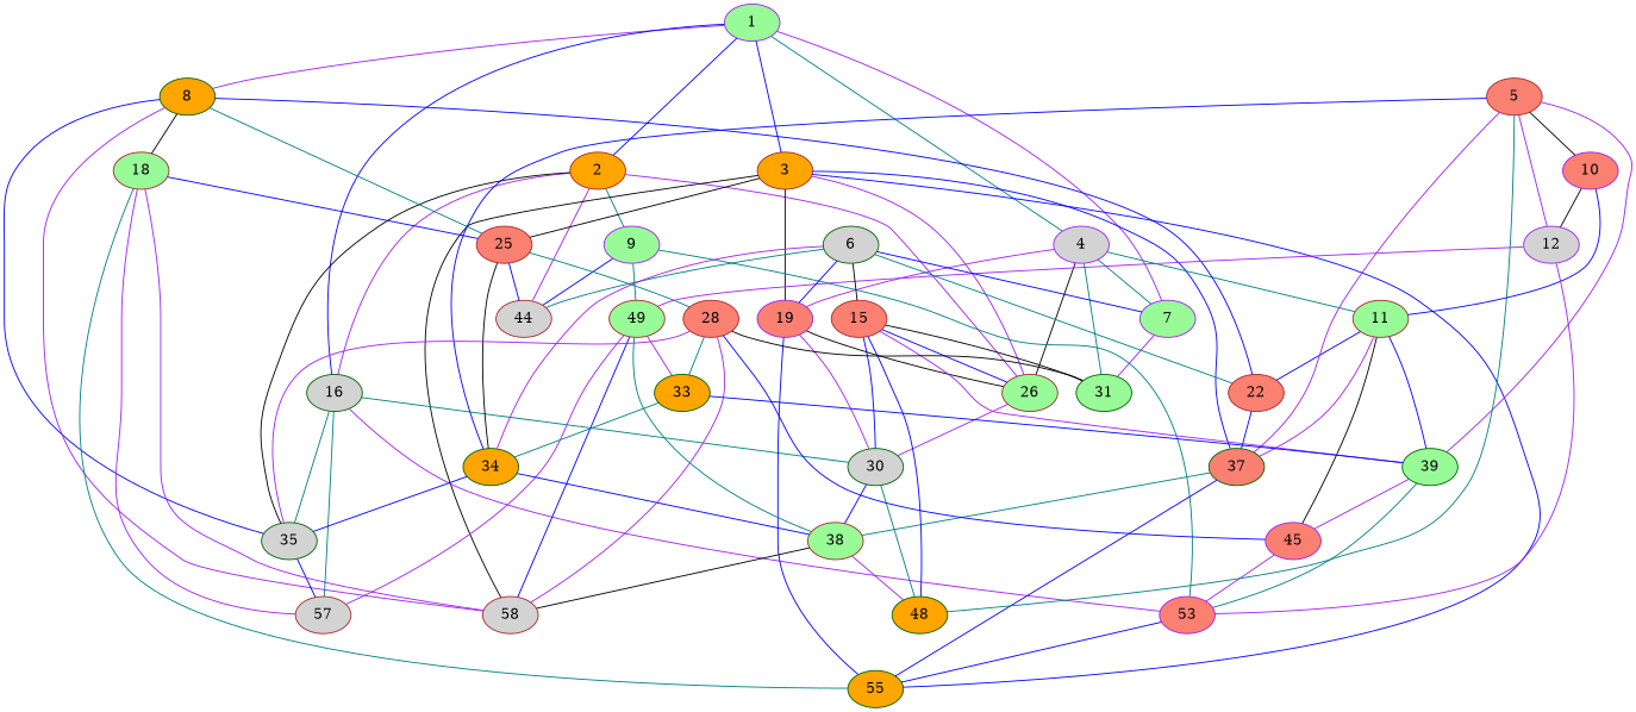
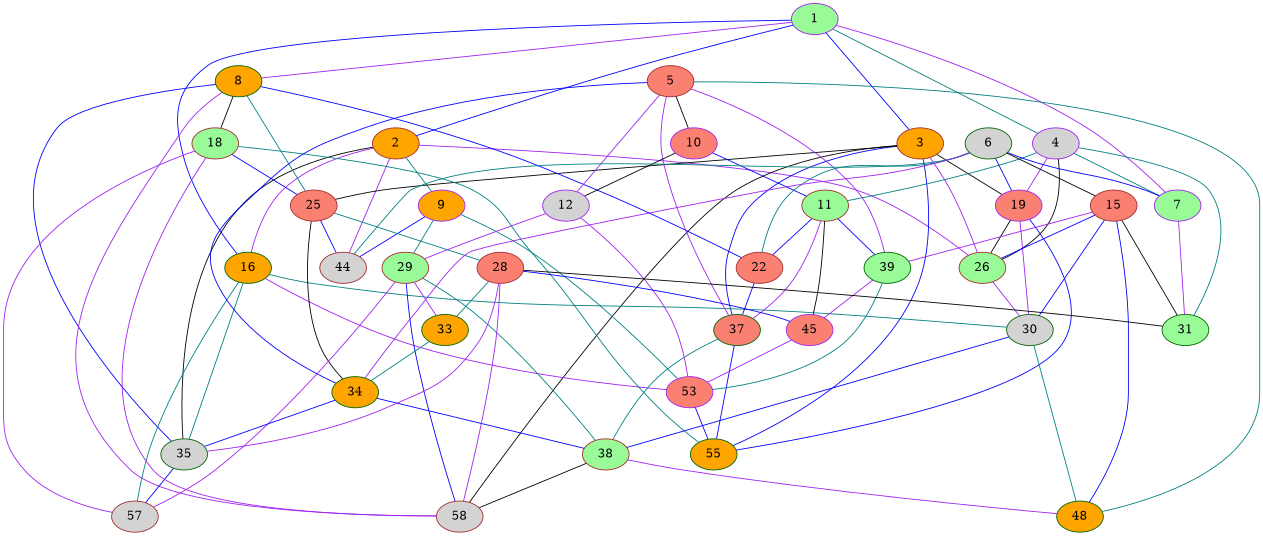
  graph {
    node [color=brown fillcolor=salmon style=filled]
    edge [color=blue]
    1 [color=purple fillcolor=palegreen super="+13"]
    2 [fillcolor=orange super="+36"]
    3 [fillcolor=orange super="+24"]
    4 [color=purple fillcolor=lightgrey super="+46"]
    7 [color=purple fillcolor=palegreen]
    8 [color=darkgreen fillcolor=orange super="+14"]
-   16 [color=darkgreen fillcolor=lightgrey super="+23"]
-   9 [color=purple fillcolor=palegreen]
+   16 [color=darkgreen fillcolor=orange super="+23"]
+   9 [color=purple fillcolor=orange]
    26 [fillcolor=palegreen super="+32"]
    35 [color=darkgreen fillcolor=lightgrey super="+43"]
    44 [fillcolor=lightgrey]
    19 [color=purple super="+27"]
    37 [color=darkgreen super="+52"]
    55 [color=darkgreen fillcolor=orange super="+59"]
    58 [fillcolor=lightgrey super="+60"]
    25 [super="+61"]
    11 [fillcolor=palegreen super="+17"]
    31 [color=darkgreen fillcolor=palegreen]
    22
    18 [fillcolor=palegreen super="+20"]
    53 [color=purple super="+56"]
    30 [color=darkgreen fillcolor=lightgrey super="+40"]
    57 [fillcolor=lightgrey]
-   29 [fillcolor=palegreen super="+47" label=49]
+   29 [fillcolor=palegreen super="+47"]
    38 [fillcolor=palegreen super="+50"]
    39 [color=darkgreen fillcolor=palegreen super="+49"]
    45 [color=purple]
    5 [super="+41"]
    10 [color=purple]
    12 [color=purple fillcolor=lightgrey]
    34 [color=darkgreen fillcolor=orange super="+42"]
    48 [color=darkgreen fillcolor=orange]
    6 [color=darkgreen fillcolor=lightgrey super="+54"]
    15 [super="+21"]
    28 [super="+51"]
    33 [color=darkgreen fillcolor=orange]
    1 -- 2
    1 -- 3
    1 -- 4 [color=teal]
    1 -- 7 [color=purple]
    1 -- 8 [color=purple]
    1 -- 16
    2 -- 16 [color=purple]
    2 -- 9 [color=teal]
    2 -- 26 [color=purple]
    2 -- 35 [color=black]
    2 -- 44 [color=purple]
    3 -- 26 [color=purple]
    3 -- 19 [color=black]
    3 -- 37
    3 -- 55
    3 -- 58 [color=black]
    3 -- 25 [color=black]
    4 -- 7 [color=teal]
    4 -- 26 [color=black]
    4 -- 19 [color=purple]
    4 -- 11 [color=teal]
    4 -- 31 [color=teal]
    7 -- 31 [color=purple]
    8 -- 35
    8 -- 58 [color=purple]
    8 -- 25 [color=teal]
    8 -- 22
    8 -- 18 [color=black]
    16 -- 35 [color=teal]
    16 -- 53 [color=purple]
    16 -- 30 [color=teal]
    16 -- 57 [color=teal]
    9 -- 44
    9 -- 53 [color=teal]
    9 -- 29 [color=teal]
    26 -- 30 [color=purple]
    35 -- 57
    19 -- 26 [color=black]
    19 -- 55
    19 -- 30 [color=purple]
    37 -- 55
    37 -- 38 [color=teal]
    25 -- 44
    25 -- 34 [color=black]
    25 -- 28 [color=teal]
    11 -- 37 [color=purple]
    11 -- 22
    11 -- 39
    11 -- 45 [color=black]
    22 -- 37
    18 -- 55 [color=teal weight=2]
    18 -- 58 [color=purple]
    18 -- 25
    18 -- 57 [color=purple]
    53 -- 55
    30 -- 38
    30 -- 48 [color=teal]
    29 -- 58
    29 -- 57 [color=purple]
    29 -- 38 [color=teal]
    29 -- 33 [color=purple]
    38 -- 58 [color=black]
    38 -- 48 [color=purple]
    39 -- 53 [color=teal]
    39 -- 45 [color=purple]
    45 -- 53 [color=purple]
    5 -- 37 [color=purple]
    5 -- 39 [color=purple]
    5 -- 10 [color=black]
    5 -- 12 [color=purple]
    5 -- 34
    5 -- 48 [color=teal]
    10 -- 11
    10 -- 12 [color=black]
    12 -- 53 [color=purple]
    12 -- 29 [color=purple]
    34 -- 35
    34 -- 38
    6 -- 7
    6 -- 44 [color=teal]
    6 -- 19
    6 -- 22 [color=teal]
    6 -- 34 [color=purple]
    6 -- 15 [color=black]
    15 -- 26
    15 -- 31 [color=black]
    15 -- 30
    15 -- 39 [color=purple]
    15 -- 48
    28 -- 35 [color=purple]
    28 -- 58 [color=purple]
    28 -- 31 [color=black]
    28 -- 45
    28 -- 33 [color=teal]
-   33 -- 39
    33 -- 34 [color=teal]
  }
